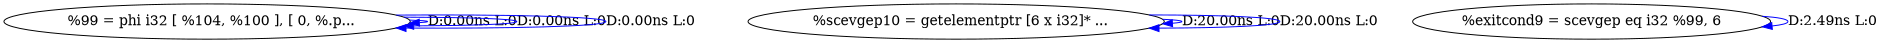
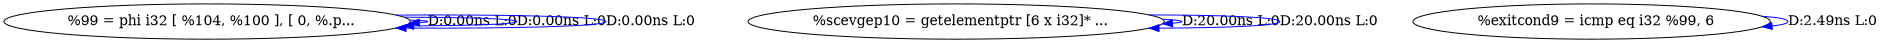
  digraph {
    edge [color=blue]
    n1 [label="  %99 = phi i32 [ %104, %100 ], [ 0, %.p..."]
    n2 [label="  %scevgep10 = getelementptr [6 x i32]* ..."]
-   n3 [label="%exitcond9 = scevgep eq i32 %99, 6"]
+   n3 [label="  %exitcond9 = icmp eq i32 %99, 6"]
    n1 -> n1 [label="D:0.00ns L:0"]
    n1 -> n1 [label="D:0.00ns L:0"]
    n1 -> n1 [label="D:0.00ns L:0"]
    n2 -> n2 [label="D:20.00ns L:0"]
    n2 -> n2 [label="D:20.00ns L:0"]
    n3 -> n3 [label="D:2.49ns L:0"]
  }
